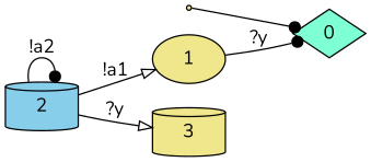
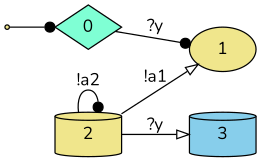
  digraph {
    fontname=Nunito
    rankdir=LR
    node [fillcolor=khaki fontname=Nunito shape=cylinder style=filled]
    edge [arrowhead=dot fontname=Nunito]
    ENTRY [shape=point]
    0 [fillcolor=aquamarine shape=diamond]
    1 [shape=ellipse]
-   2 [fillcolor=skyblue]
-   3
+   2
+   3 [fillcolor=skyblue]
    ENTRY -> 0
-   1 -> 0 [label="?y"]
+   0 -> 1 [label="?y"]
    2 -> 1 [arrowhead=onormal label="!a1"]
    2 -> 2 [label="!a2"]
    2 -> 3 [arrowhead=onormal label="?y"]
  }
